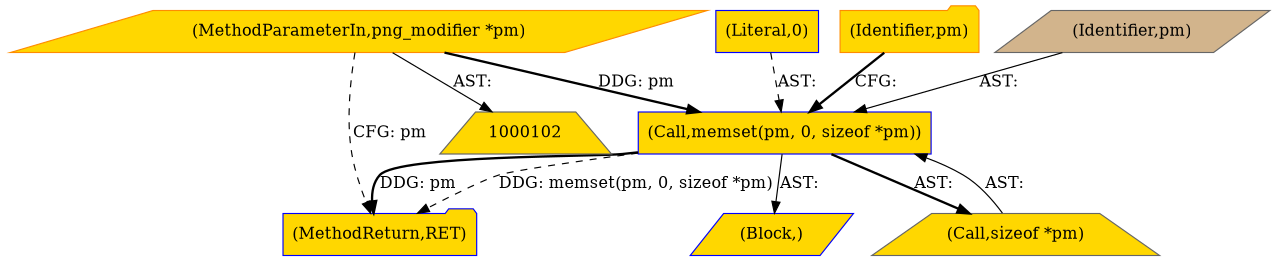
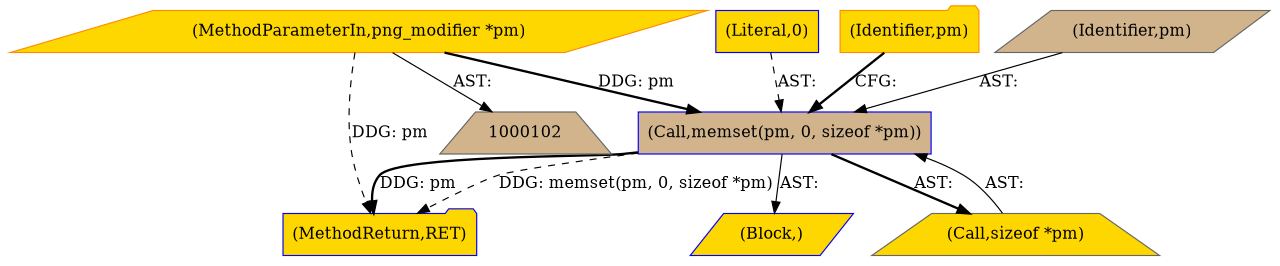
  digraph {
    node [color=blue fillcolor=gold shape=parallelogram style=filled]
    edge [style=bold]
-   n1 [label="(Call,memset(pm, 0, sizeof *pm))" shape=box]
+   n1 [fillcolor=tan label="(Call,memset(pm, 0, sizeof *pm))" shape=box]
    n2 [label="(MethodReturn,RET)" shape=folder]
    n3 [label="(Block,)"]
    n4 [color=gray40 label="(Call,sizeof *pm)" shape=trapezium]
    n5 [color=darkorange label="(MethodParameterIn,png_modifier *pm)"]
-   1000102 [color=gray40 shape=trapezium]
+   1000102 [color=gray40 fillcolor=tan shape=trapezium]
    n7 [label="(Literal,0)" shape=box]
    n8 [color=darkorange label="(Identifier,pm)" shape=folder]
    n9 [color=gray40 fillcolor=tan label="(Identifier,pm)"]
    n1 -> n2 [label="DDG: memset(pm, 0, sizeof *pm)" style=dashed]
    n1 -> n2 [label="DDG: pm"]
    n1 -> n3 [label="AST: " style=solid]
    n1 -> n4 [label="AST: "]
    n4 -> n1 [label="AST: " style=solid]
    n5 -> n1 [label="DDG: pm"]
-   n5 -> n2 [label="CFG: pm" style=dashed]
+   n5 -> n2 [label="DDG: pm" style=dashed]
    n5 -> 1000102 [label="AST: " style=solid]
    n7 -> n1 [label="AST: " style=dashed]
    n8 -> n1 [label="CFG: "]
    n9 -> n1 [label="AST: " style=solid]
  }
